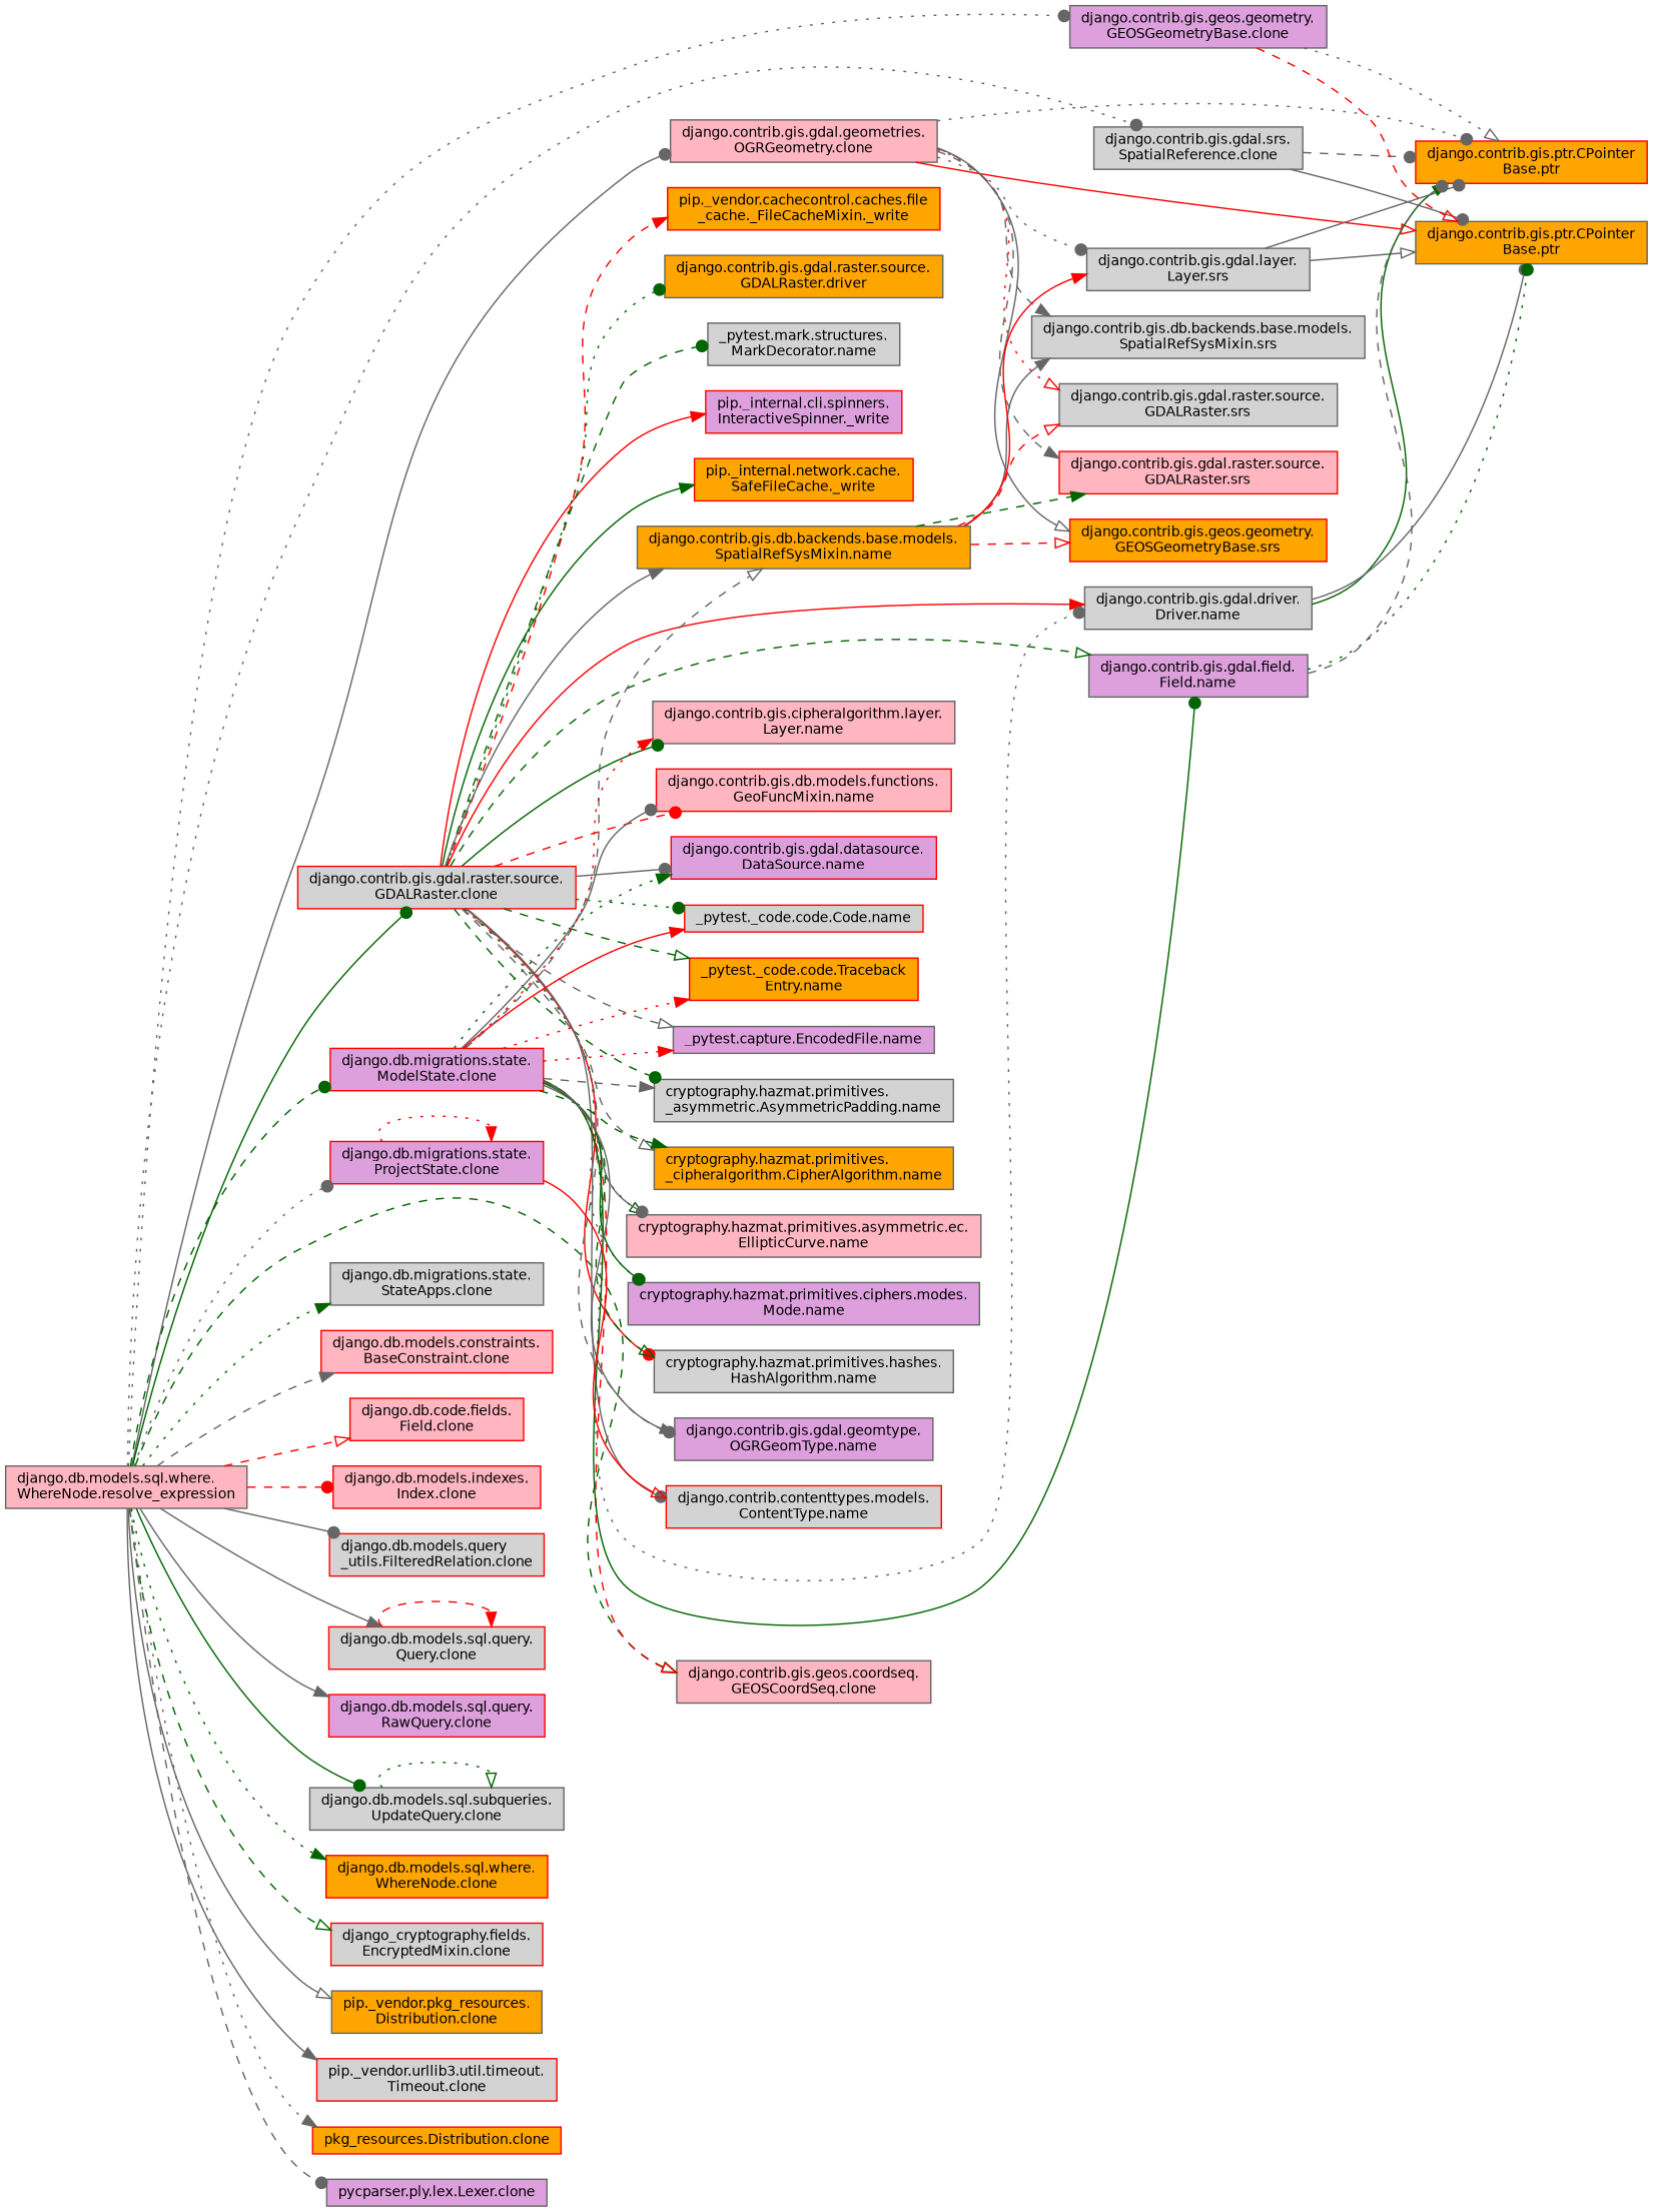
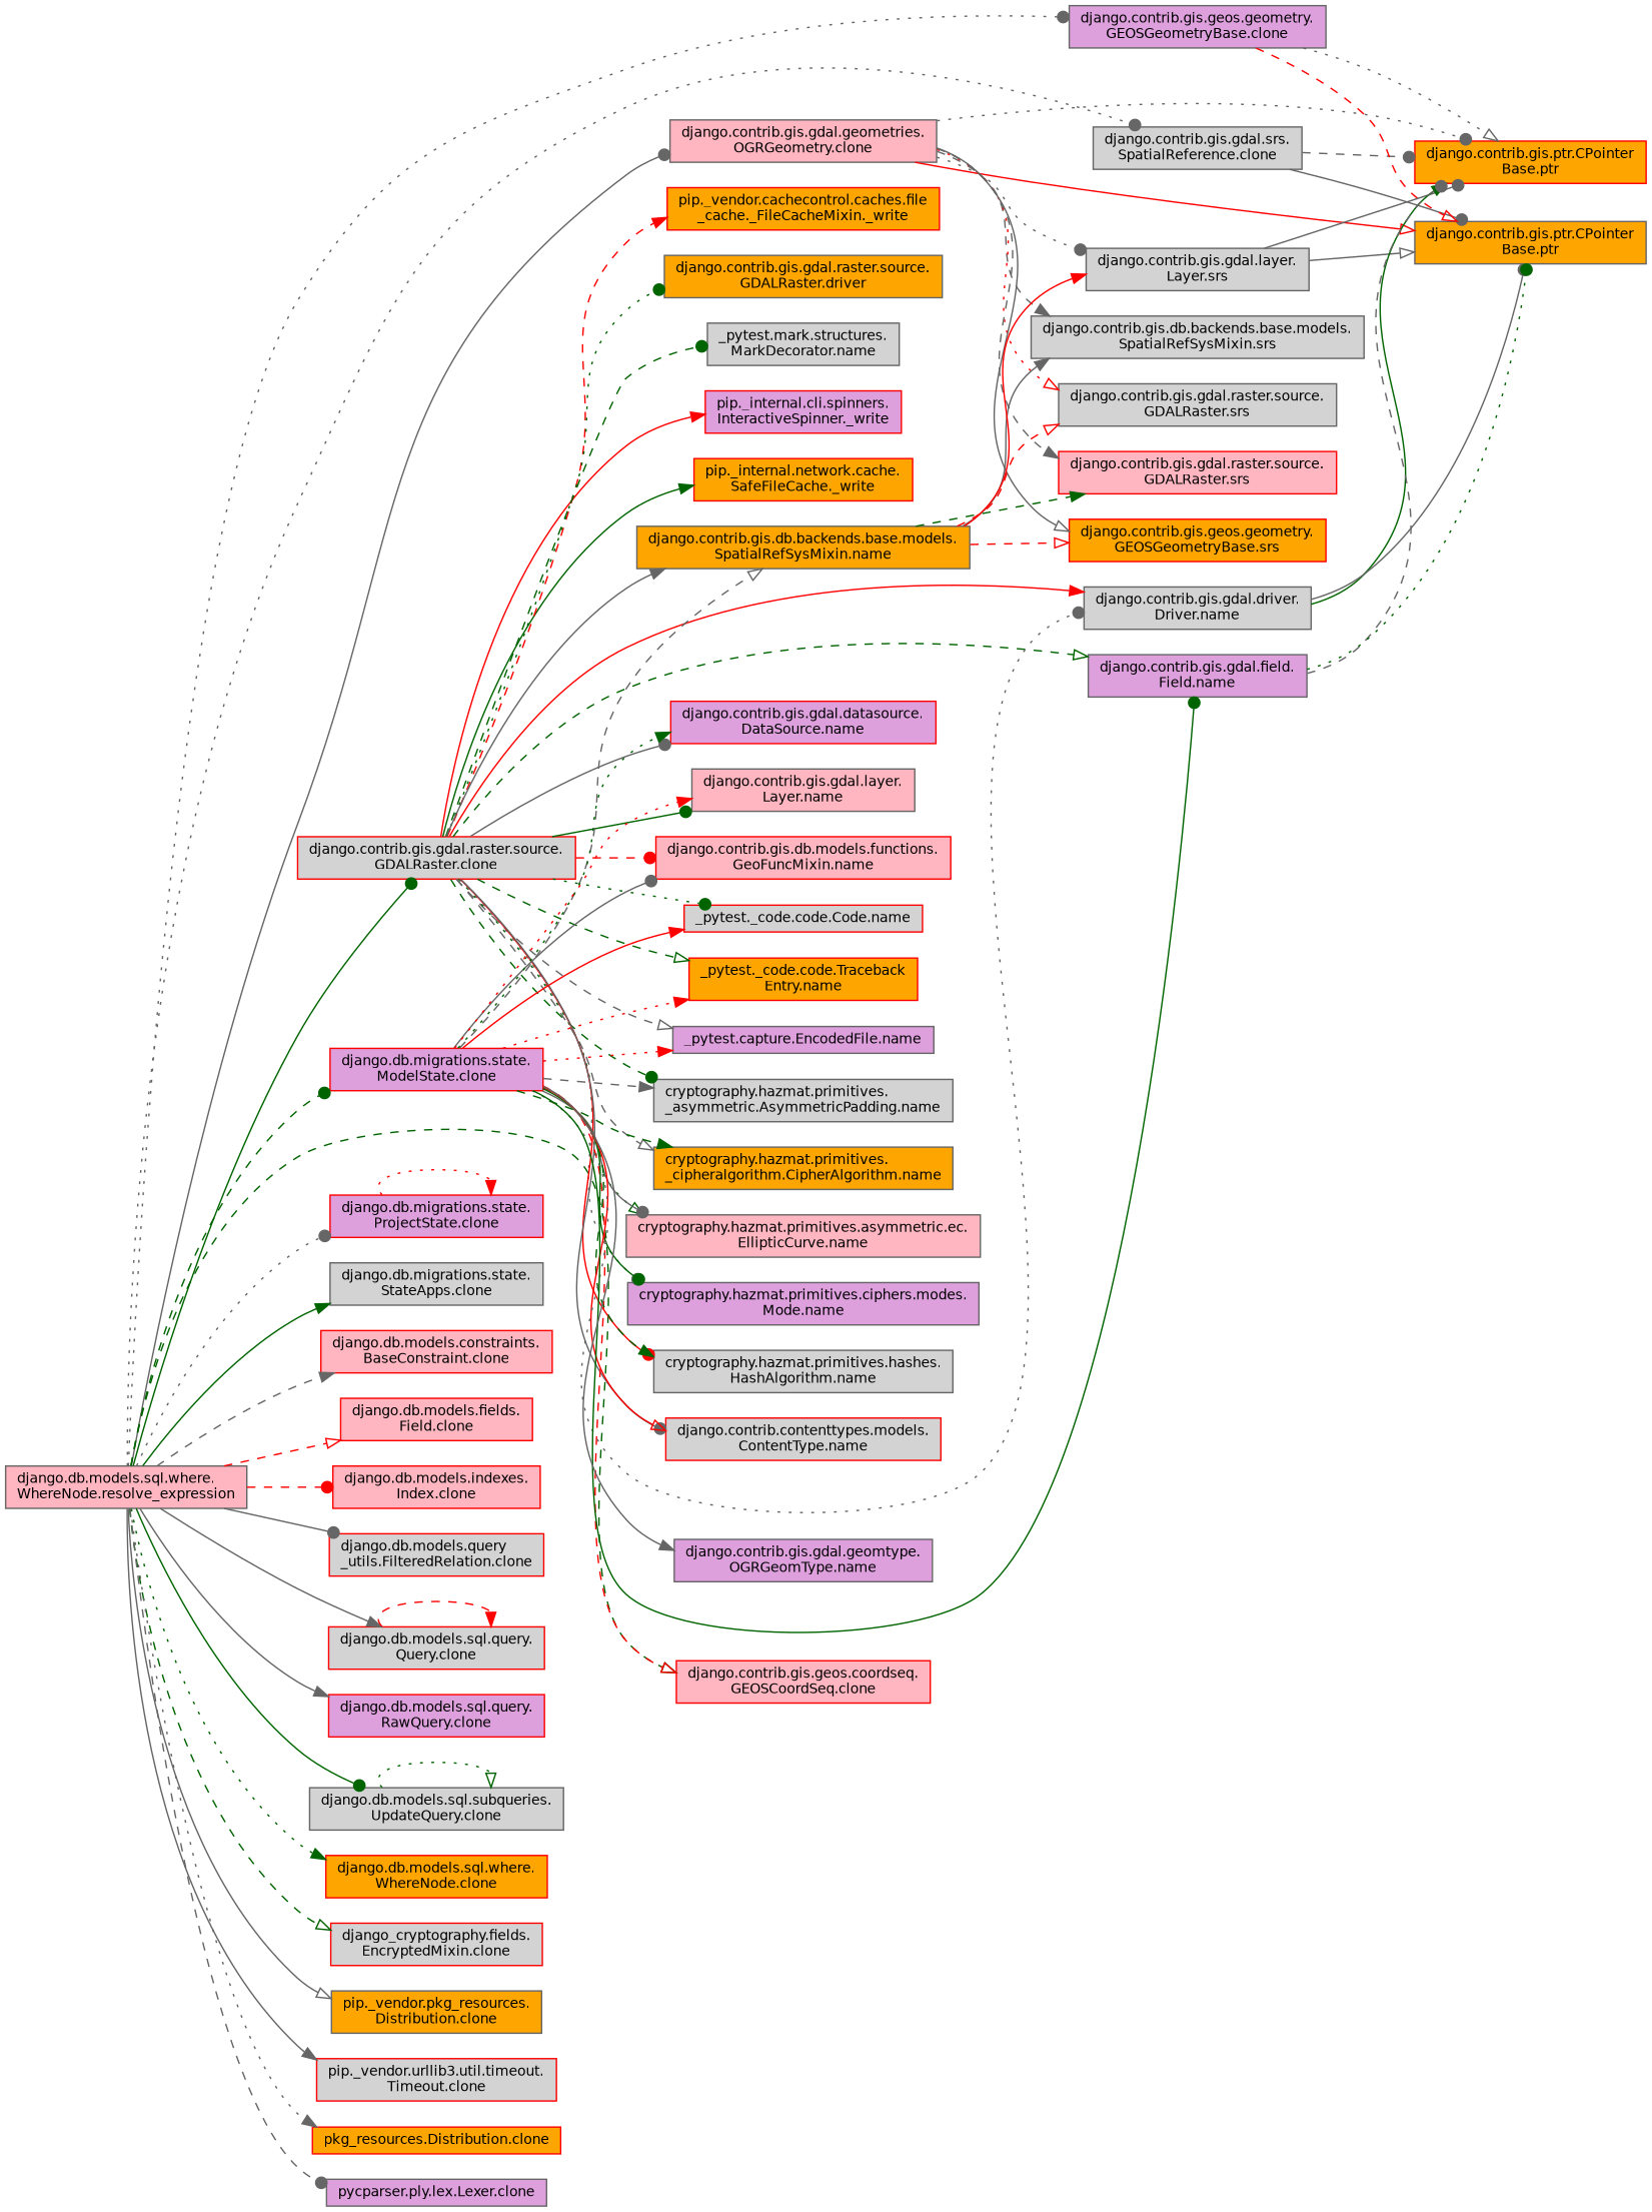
  digraph {
    rankdir=LR
    node [color=grey40 fillcolor=lightgrey fontname=Helvetica fontsize=10 shape=box style=filled]
    edge [arrowhead=dot color=gray40 fontname=Helvetica fontsize=10 labelfontname=Helvetica labelfontsize=10 style=solid]
    n1 [color=gray40 fillcolor=lightpink fontcolor=black height=0.2 label="django.db.models.sql.where.\lWhereNode.resolve_expression" width=0.4]
    n2 [fillcolor=lightpink height=0.2 label="django.contrib.gis.gdal.geometries.\lOGRGeometry.clone" width=0.4]
    n3 [color=red height=0.2 label="django.contrib.gis.gdal.raster.source.\lGDALRaster.clone" width=0.4]
    n4 [height=0.2 label="django.contrib.gis.gdal.srs.\lSpatialReference.clone" width=0.4]
-   n5 [fillcolor=lightpink height=0.2 label="django.contrib.gis.geos.coordseq.\lGEOSCoordSeq.clone" width=0.4]
+   n5 [color=red fillcolor=lightpink height=0.2 label="django.contrib.gis.geos.coordseq.\lGEOSCoordSeq.clone" width=0.4]
    n6 [fillcolor=plum height=0.2 label="django.contrib.gis.geos.geometry.\lGEOSGeometryBase.clone" width=0.4]
    n7 [color=red fillcolor=plum height=0.2 label="django.db.migrations.state.\lModelState.clone" width=0.4]
    n8 [color=red fillcolor=plum height=0.2 label="django.db.migrations.state.\lProjectState.clone" width=0.4]
    n9 [height=0.2 label="django.db.migrations.state.\lStateApps.clone" width=0.4]
    n10 [color=red fillcolor=lightpink height=0.2 label="django.db.models.constraints.\lBaseConstraint.clone" width=0.4]
-   n11 [color=red fillcolor=lightpink height=0.2 label="django.db.code.fields.\lField.clone" width=0.4]
+   n11 [color=red fillcolor=lightpink height=0.2 label="django.db.models.fields.\lField.clone" width=0.4]
    n12 [color=red fillcolor=lightpink height=0.2 label="django.db.models.indexes.\lIndex.clone" width=0.4]
    n13 [color=red height=0.2 label="django.db.models.query\l_utils.FilteredRelation.clone" width=0.4]
    n14 [color=red height=0.2 label="django.db.models.sql.query.\lQuery.clone" width=0.4]
    n15 [color=red fillcolor=plum height=0.2 label="django.db.models.sql.query.\lRawQuery.clone" width=0.4]
    n16 [height=0.2 label="django.db.models.sql.subqueries.\lUpdateQuery.clone" width=0.4]
    n17 [color=red fillcolor=orange height=0.2 label="django.db.models.sql.where.\lWhereNode.clone" width=0.4]
    n18 [color=red height=0.2 label="django_cryptography.fields.\lEncryptedMixin.clone" width=0.4]
    n19 [fillcolor=orange height=0.2 label="pip._vendor.pkg_resources.\lDistribution.clone" width=0.4]
    n20 [color=red height=0.2 label="pip._vendor.urllib3.util.timeout.\lTimeout.clone" width=0.4]
    n21 [color=red fillcolor=orange height=0.2 label="pkg_resources.Distribution.clone" width=0.4]
    n22 [fillcolor=plum height=0.2 label="pycparser.ply.lex.Lexer.clone" width=0.4]
    n23 [color=red fillcolor=orange height=0.2 label="django.contrib.gis.ptr.CPointer\lBase.ptr" width=0.4]
    n24 [fillcolor=orange height=0.2 label="django.contrib.gis.ptr.CPointer\lBase.ptr" width=0.4]
    n25 [height=0.2 label="django.contrib.gis.db.backends.base.models.\lSpatialRefSysMixin.srs" width=0.4]
    n26 [height=0.2 label="django.contrib.gis.gdal.layer.\lLayer.srs" width=0.4]
    n27 [height=0.2 label="django.contrib.gis.gdal.raster.source.\lGDALRaster.srs" width=0.4]
    n28 [color=red fillcolor=lightpink height=0.2 label="django.contrib.gis.gdal.raster.source.\lGDALRaster.srs" width=0.4]
    n29 [color=red fillcolor=orange height=0.2 label="django.contrib.gis.geos.geometry.\lGEOSGeometryBase.srs" width=0.4]
    n30 [color=red fillcolor=plum height=0.2 label="pip._internal.cli.spinners.\lInteractiveSpinner._write" width=0.4]
    n31 [color=red fillcolor=orange height=0.2 label="pip._internal.network.cache.\lSafeFileCache._write" width=0.4]
    n32 [color=red fillcolor=orange height=0.2 label="pip._vendor.cachecontrol.caches.file\l_cache._FileCacheMixin._write" width=0.4]
    n33 [fillcolor=orange height=0.2 label="django.contrib.gis.gdal.raster.source.\lGDALRaster.driver" width=0.4]
    n34 [color=red height=0.2 label="_pytest._code.code.Code.name" width=0.4]
    n35 [color=red fillcolor=orange height=0.2 label="_pytest._code.code.Traceback\lEntry.name" width=0.4]
    n36 [fillcolor=plum height=0.2 label="_pytest.capture.EncodedFile.name" width=0.4]
    n37 [height=0.2 label="_pytest.mark.structures.\lMarkDecorator.name" width=0.4]
    n38 [height=0.2 label="cryptography.hazmat.primitives.\l_asymmetric.AsymmetricPadding.name" width=0.4]
    n39 [fillcolor=orange height=0.2 label="cryptography.hazmat.primitives.\l_cipheralgorithm.CipherAlgorithm.name" width=0.4]
    n40 [fillcolor=lightpink height=0.2 label="cryptography.hazmat.primitives.asymmetric.ec.\lEllipticCurve.name" width=0.4]
    n41 [fillcolor=plum height=0.2 label="cryptography.hazmat.primitives.ciphers.modes.\lMode.name" width=0.4]
    n42 [height=0.2 label="cryptography.hazmat.primitives.hashes.\lHashAlgorithm.name" width=0.4]
    n43 [color=red height=0.2 label="django.contrib.contenttypes.models.\lContentType.name" width=0.4]
    n44 [fillcolor=orange height=0.2 label="django.contrib.gis.db.backends.base.models.\lSpatialRefSysMixin.name" width=0.4]
    n45 [color=red fillcolor=lightpink height=0.2 label="django.contrib.gis.db.models.functions.\lGeoFuncMixin.name" width=0.4]
    n46 [color=red fillcolor=plum height=0.2 label="django.contrib.gis.gdal.datasource.\lDataSource.name" width=0.4]
    n47 [height=0.2 label="django.contrib.gis.gdal.driver.\lDriver.name" width=0.4]
    n48 [fillcolor=plum height=0.2 label="django.contrib.gis.gdal.field.\lField.name" width=0.4]
    n49 [fillcolor=plum height=0.2 label="django.contrib.gis.gdal.geomtype.\lOGRGeomType.name" width=0.4]
-   n50 [fillcolor=lightpink height=0.2 label="django.contrib.gis.cipheralgorithm.layer.\lLayer.name" width=0.4]
+   n50 [fillcolor=lightpink height=0.2 label="django.contrib.gis.gdal.layer.\lLayer.name" width=0.4]
    n1 -> n2
    n1 -> n3 [color=darkgreen]
    n1 -> n4 [style=dotted]
    n1 -> n5 [arrowhead=onormal color=darkgreen style=dashed]
    n1 -> n6 [style=dotted]
    n1 -> n7 [color=darkgreen style=dashed]
    n1 -> n8 [style=dotted]
-   n1 -> n9 [arrowhead=normal color=darkgreen style=dotted]
+   n1 -> n9 [arrowhead=normal color=darkgreen]
    n1 -> n10 [arrowhead=normal style=dashed]
    n1 -> n11 [arrowhead=onormal color=red style=dashed]
    n1 -> n12 [color=red style=dashed]
    n1 -> n13
    n1 -> n14 [arrowhead=normal]
    n1 -> n15 [arrowhead=normal]
    n1 -> n16 [color=darkgreen]
    n1 -> n17 [arrowhead=normal color=darkgreen style=dotted]
    n1 -> n18 [arrowhead=onormal color=darkgreen style=dashed]
    n1 -> n19 [arrowhead=onormal]
    n1 -> n20 [arrowhead=normal]
    n1 -> n21 [arrowhead=normal style=dotted]
    n1 -> n22 [style=dashed]
    n2 -> n23 [style=dotted]
    n2 -> n24 [arrowhead=onormal color=red]
    n2 -> n25 [arrowhead=normal style=dashed]
    n2 -> n26 [style=dotted]
    n2 -> n27 [arrowhead=onormal color=red style=dotted]
    n2 -> n28 [arrowhead=normal style=dashed]
    n2 -> n29 [arrowhead=onormal]
    n3 -> n30 [arrowhead=normal color=red]
    n3 -> n31 [arrowhead=normal color=darkgreen]
    n3 -> n32 [arrowhead=normal color=red style=dashed]
    n3 -> n33 [color=darkgreen style=dotted]
    n3 -> n34 [color=darkgreen style=dotted]
    n3 -> n35 [arrowhead=onormal color=darkgreen style=dashed]
    n3 -> n36 [arrowhead=onormal style=dashed]
    n3 -> n37 [color=darkgreen style=dashed]
    n3 -> n38 [color=darkgreen style=dashed]
    n3 -> n39 [arrowhead=onormal style=dashed]
    n3 -> n40 [arrowhead=onormal color=darkgreen style=dotted]
    n3 -> n41 [style=dotted]
    n3 -> n42 [color=red]
    n3 -> n43
    n3 -> n44 [arrowhead=normal]
    n3 -> n45 [color=red style=dashed]
    n3 -> n46
    n3 -> n47 [arrowhead=normal color=red]
    n3 -> n48 [arrowhead=onormal color=darkgreen style=dashed]
-   n3 -> n49 [style=dashed]
    n3 -> n50 [color=darkgreen]
    n4 -> n23 [style=dashed]
    n4 -> n24
    n6 -> n23 [arrowhead=onormal style=dotted]
    n6 -> n24 [arrowhead=onormal color=red style=dashed]
    n7 -> n5 [arrowhead=onormal color=red style=dashed]
    n7 -> n34 [arrowhead=normal color=red]
    n7 -> n35 [arrowhead=normal color=red style=dotted]
    n7 -> n36 [arrowhead=normal color=red style=dotted]
    n7 -> n38 [arrowhead=normal style=dashed]
    n7 -> n39 [arrowhead=normal color=darkgreen style=dashed]
    n7 -> n40
    n7 -> n41 [color=darkgreen]
-   n7 -> n42 [arrowhead=onormal color=darkgreen style=dashed]
-   n8 -> n43 [arrowhead=onormal color=red]
+   n7 -> n42 [arrowhead=normal color=darkgreen style=dashed]
+   n7 -> n43 [arrowhead=onormal color=red]
    n7 -> n44 [arrowhead=onormal style=dashed]
    n7 -> n45
    n7 -> n46 [arrowhead=normal color=darkgreen style=dotted]
    n7 -> n47 [style=dotted]
    n7 -> n48 [color=darkgreen]
    n7 -> n49 [arrowhead=normal]
    n7 -> n50 [arrowhead=normal color=red style=dotted]
    n8 -> n8 [arrowhead=normal color=red style=dotted]
    n14 -> n14 [arrowhead=normal color=red style=dashed]
    n16 -> n16 [arrowhead=onormal color=darkgreen style=dotted]
    n26 -> n23
    n26 -> n24 [arrowhead=onormal]
    n44 -> n25 [arrowhead=normal]
    n44 -> n26 [arrowhead=normal color=red]
    n44 -> n27 [arrowhead=onormal color=red style=dashed]
    n44 -> n28 [arrowhead=normal color=darkgreen style=dashed]
    n44 -> n29 [arrowhead=onormal color=red style=dashed]
    n47 -> n23 [arrowhead=normal color=darkgreen]
    n47 -> n24
    n48 -> n23 [style=dashed]
    n48 -> n24 [color=darkgreen style=dotted]
  }
